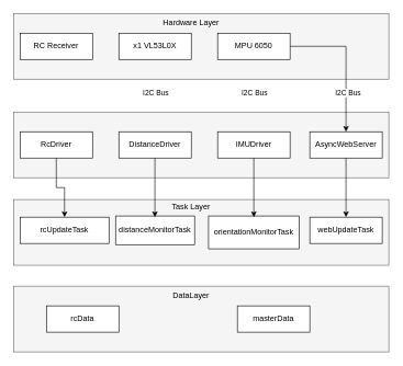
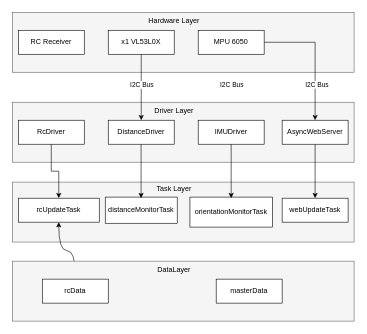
  <mxCell id="0" />
  <mxCell id="1" parent="0" />
  <mxCell id="2" value="" style="rounded=0;whiteSpace=wrap;html=1;fillColor=#f5f5f5;fontColor=#333333;strokeColor=#666666;" parent="1" vertex="1"><mxGeometry x="20" y="20" width="570" height="100" as="geometry" /></mxCell>
  <mxCell id="3" value="Hardware Layer" style="text;html=1;align=center;verticalAlign=middle;whiteSpace=wrap;rounded=0;" parent="1" vertex="1"><mxGeometry x="235" y="20" width="110" height="30" as="geometry" /></mxCell>
  <mxCell id="4" value="RC Receiver" style="rounded=0;whiteSpace=wrap;html=1;" parent="1" vertex="1"><mxGeometry x="30" y="50" width="110" height="40" as="geometry" /></mxCell>
  <mxCell id="5" value="x1 VL53L0X" style="rounded=0;whiteSpace=wrap;html=1;" parent="1" vertex="1"><mxGeometry x="180" y="50" width="110" height="40" as="geometry" /></mxCell>
  <mxCell id="6" value="MPU 6050" style="rounded=0;whiteSpace=wrap;html=1;" parent="1" vertex="1"><mxGeometry x="330" y="50" width="110" height="40" as="geometry" /></mxCell>
  <mxCell id="7" value="" style="rounded=0;whiteSpace=wrap;html=1;fillColor=#f5f5f5;fontColor=#333333;strokeColor=#666666;" parent="1" vertex="1"><mxGeometry x="20" y="170" width="570" height="100" as="geometry" /></mxCell>
+ <mxCell id="8" value="Driver Layer" style="text;html=1;align=center;verticalAlign=middle;whiteSpace=wrap;rounded=0;" parent="1" vertex="1"><mxGeometry x="235" y="170" width="110" height="30" as="geometry" /></mxCell>
  <mxCell id="9" value="RcDriver" style="rounded=0;whiteSpace=wrap;html=1;" parent="1" vertex="1"><mxGeometry x="30" y="200" width="110" height="40" as="geometry" /></mxCell>
  <mxCell id="10" value="DistanceDriver" style="rounded=0;whiteSpace=wrap;html=1;" parent="1" vertex="1"><mxGeometry x="180" y="200" width="110" height="40" as="geometry" /></mxCell>
  <mxCell id="11" value="IMUDriver" style="rounded=0;whiteSpace=wrap;html=1;" parent="1" vertex="1"><mxGeometry x="330" y="200" width="110" height="40" as="geometry" /></mxCell>
  <mxCell id="12" value="AsyncWebServer" style="rounded=0;whiteSpace=wrap;html=1;" parent="1" vertex="1"><mxGeometry x="470" y="200" width="110" height="40" as="geometry" /></mxCell>
  <mxCell id="13" value="" style="rounded=0;whiteSpace=wrap;html=1;fillColor=#f5f5f5;fontColor=#333333;strokeColor=#666666;" parent="1" vertex="1"><mxGeometry x="20" y="303.18" width="570" height="100" as="geometry" /></mxCell>
  <mxCell id="14" value="Task Layer" style="text;html=1;align=center;verticalAlign=middle;whiteSpace=wrap;rounded=0;" parent="1" vertex="1"><mxGeometry x="235" y="300" width="110" height="30" as="geometry" /></mxCell>
+ <mxCell id="15" style="edgeStyle=orthogonalEdgeStyle;rounded=0;orthogonalLoop=1;jettySize=auto;html=1;startArrow=classic;startFill=1;curved=1;" parent="1" source="16" target="31" edge="1"><mxGeometry relative="1" as="geometry" /></mxCell>
  <mxCell id="16" value="rcUpdateTask" style="rounded=0;whiteSpace=wrap;html=1;" parent="1" vertex="1"><mxGeometry x="30" y="330" width="135" height="40" as="geometry" /></mxCell>
  <mxCell id="17" value="distanceMonitorTask" style="rounded=0;whiteSpace=wrap;html=1;" parent="1" vertex="1"><mxGeometry x="175" y="328.18" width="120" height="43.64" as="geometry" /></mxCell>
  <mxCell id="18" value="orientationMonitorTask" style="rounded=0;whiteSpace=wrap;html=1;" parent="1" vertex="1"><mxGeometry x="316.25" y="328.18" width="137.5" height="50" as="geometry" /></mxCell>
  <mxCell id="19" value="webUpdateTask" style="rounded=0;whiteSpace=wrap;html=1;" parent="1" vertex="1"><mxGeometry x="470" y="330" width="110" height="40" as="geometry" /></mxCell>
  <mxCell id="20" style="edgeStyle=orthogonalEdgeStyle;rounded=0;orthogonalLoop=1;jettySize=auto;html=1;" parent="1" source="6" target="12" edge="1"><mxGeometry relative="1" as="geometry" /></mxCell>
+ <mxCell id="21" style="edgeStyle=orthogonalEdgeStyle;rounded=0;orthogonalLoop=1;jettySize=auto;html=1;entryX=0.5;entryY=0;entryDx=0;entryDy=0;" parent="1" source="5" target="10" edge="1"><mxGeometry relative="1" as="geometry" /></mxCell>
  <mxCell id="22" value="I2C Bus" style="edgeLabel;html=1;align=center;verticalAlign=middle;resizable=0;points=[];" parent="1" vertex="1" connectable="0"><mxGeometry x="235" y="140" as="geometry" /></mxCell>
  <mxCell id="23" value="I2C Bus" style="edgeLabel;html=1;align=center;verticalAlign=middle;resizable=0;points=[];" parent="1" vertex="1" connectable="0"><mxGeometry x="385" y="140" as="geometry" /></mxCell>
  <mxCell id="24" value="I2C Bus" style="edgeLabel;html=1;align=center;verticalAlign=middle;resizable=0;points=[];" parent="1" vertex="1" connectable="0"><mxGeometry x="525" y="140" as="geometry"><mxPoint x="2" as="offset" /></mxGeometry></mxCell>
  <mxCell id="25" style="edgeStyle=orthogonalEdgeStyle;rounded=0;orthogonalLoop=1;jettySize=auto;html=1;entryX=0.5;entryY=0;entryDx=0;entryDy=0;" parent="1" source="9" target="16" edge="1"><mxGeometry relative="1" as="geometry" /></mxCell>
  <mxCell id="26" style="edgeStyle=orthogonalEdgeStyle;rounded=0;orthogonalLoop=1;jettySize=auto;html=1;entryX=0.5;entryY=0;entryDx=0;entryDy=0;" parent="1" edge="1"><mxGeometry relative="1" as="geometry"><mxPoint x="234.76" y="240" as="sourcePoint" /><mxPoint x="234.76" y="330" as="targetPoint" /></mxGeometry></mxCell>
  <mxCell id="27" style="edgeStyle=orthogonalEdgeStyle;rounded=0;orthogonalLoop=1;jettySize=auto;html=1;entryX=0.5;entryY=0;entryDx=0;entryDy=0;" parent="1" edge="1"><mxGeometry relative="1" as="geometry"><mxPoint x="385" y="240" as="sourcePoint" /><mxPoint x="385" y="330" as="targetPoint" /></mxGeometry></mxCell>
  <mxCell id="28" style="edgeStyle=orthogonalEdgeStyle;rounded=0;orthogonalLoop=1;jettySize=auto;html=1;entryX=0.5;entryY=0;entryDx=0;entryDy=0;" parent="1" edge="1"><mxGeometry relative="1" as="geometry"><mxPoint x="525" y="240" as="sourcePoint" /><mxPoint x="525" y="330" as="targetPoint" /></mxGeometry></mxCell>
  <mxCell id="29" value="" style="rounded=0;whiteSpace=wrap;html=1;fillColor=#f5f5f5;fontColor=#333333;strokeColor=#666666;" parent="1" vertex="1"><mxGeometry x="20" y="435" width="570" height="100" as="geometry" /></mxCell>
  <mxCell id="30" value="DataLayer" style="text;html=1;align=center;verticalAlign=middle;whiteSpace=wrap;rounded=0;" parent="1" vertex="1"><mxGeometry x="235" y="435" width="110" height="30" as="geometry" /></mxCell>
  <mxCell id="31" value="rcData" style="rounded=0;whiteSpace=wrap;html=1;" parent="1" vertex="1"><mxGeometry x="70" y="465" width="110" height="40" as="geometry" /></mxCell>
  <mxCell id="32" value="masterData" style="rounded=0;whiteSpace=wrap;html=1;" parent="1" vertex="1"><mxGeometry x="360" y="465" width="110" height="40" as="geometry" /></mxCell>
